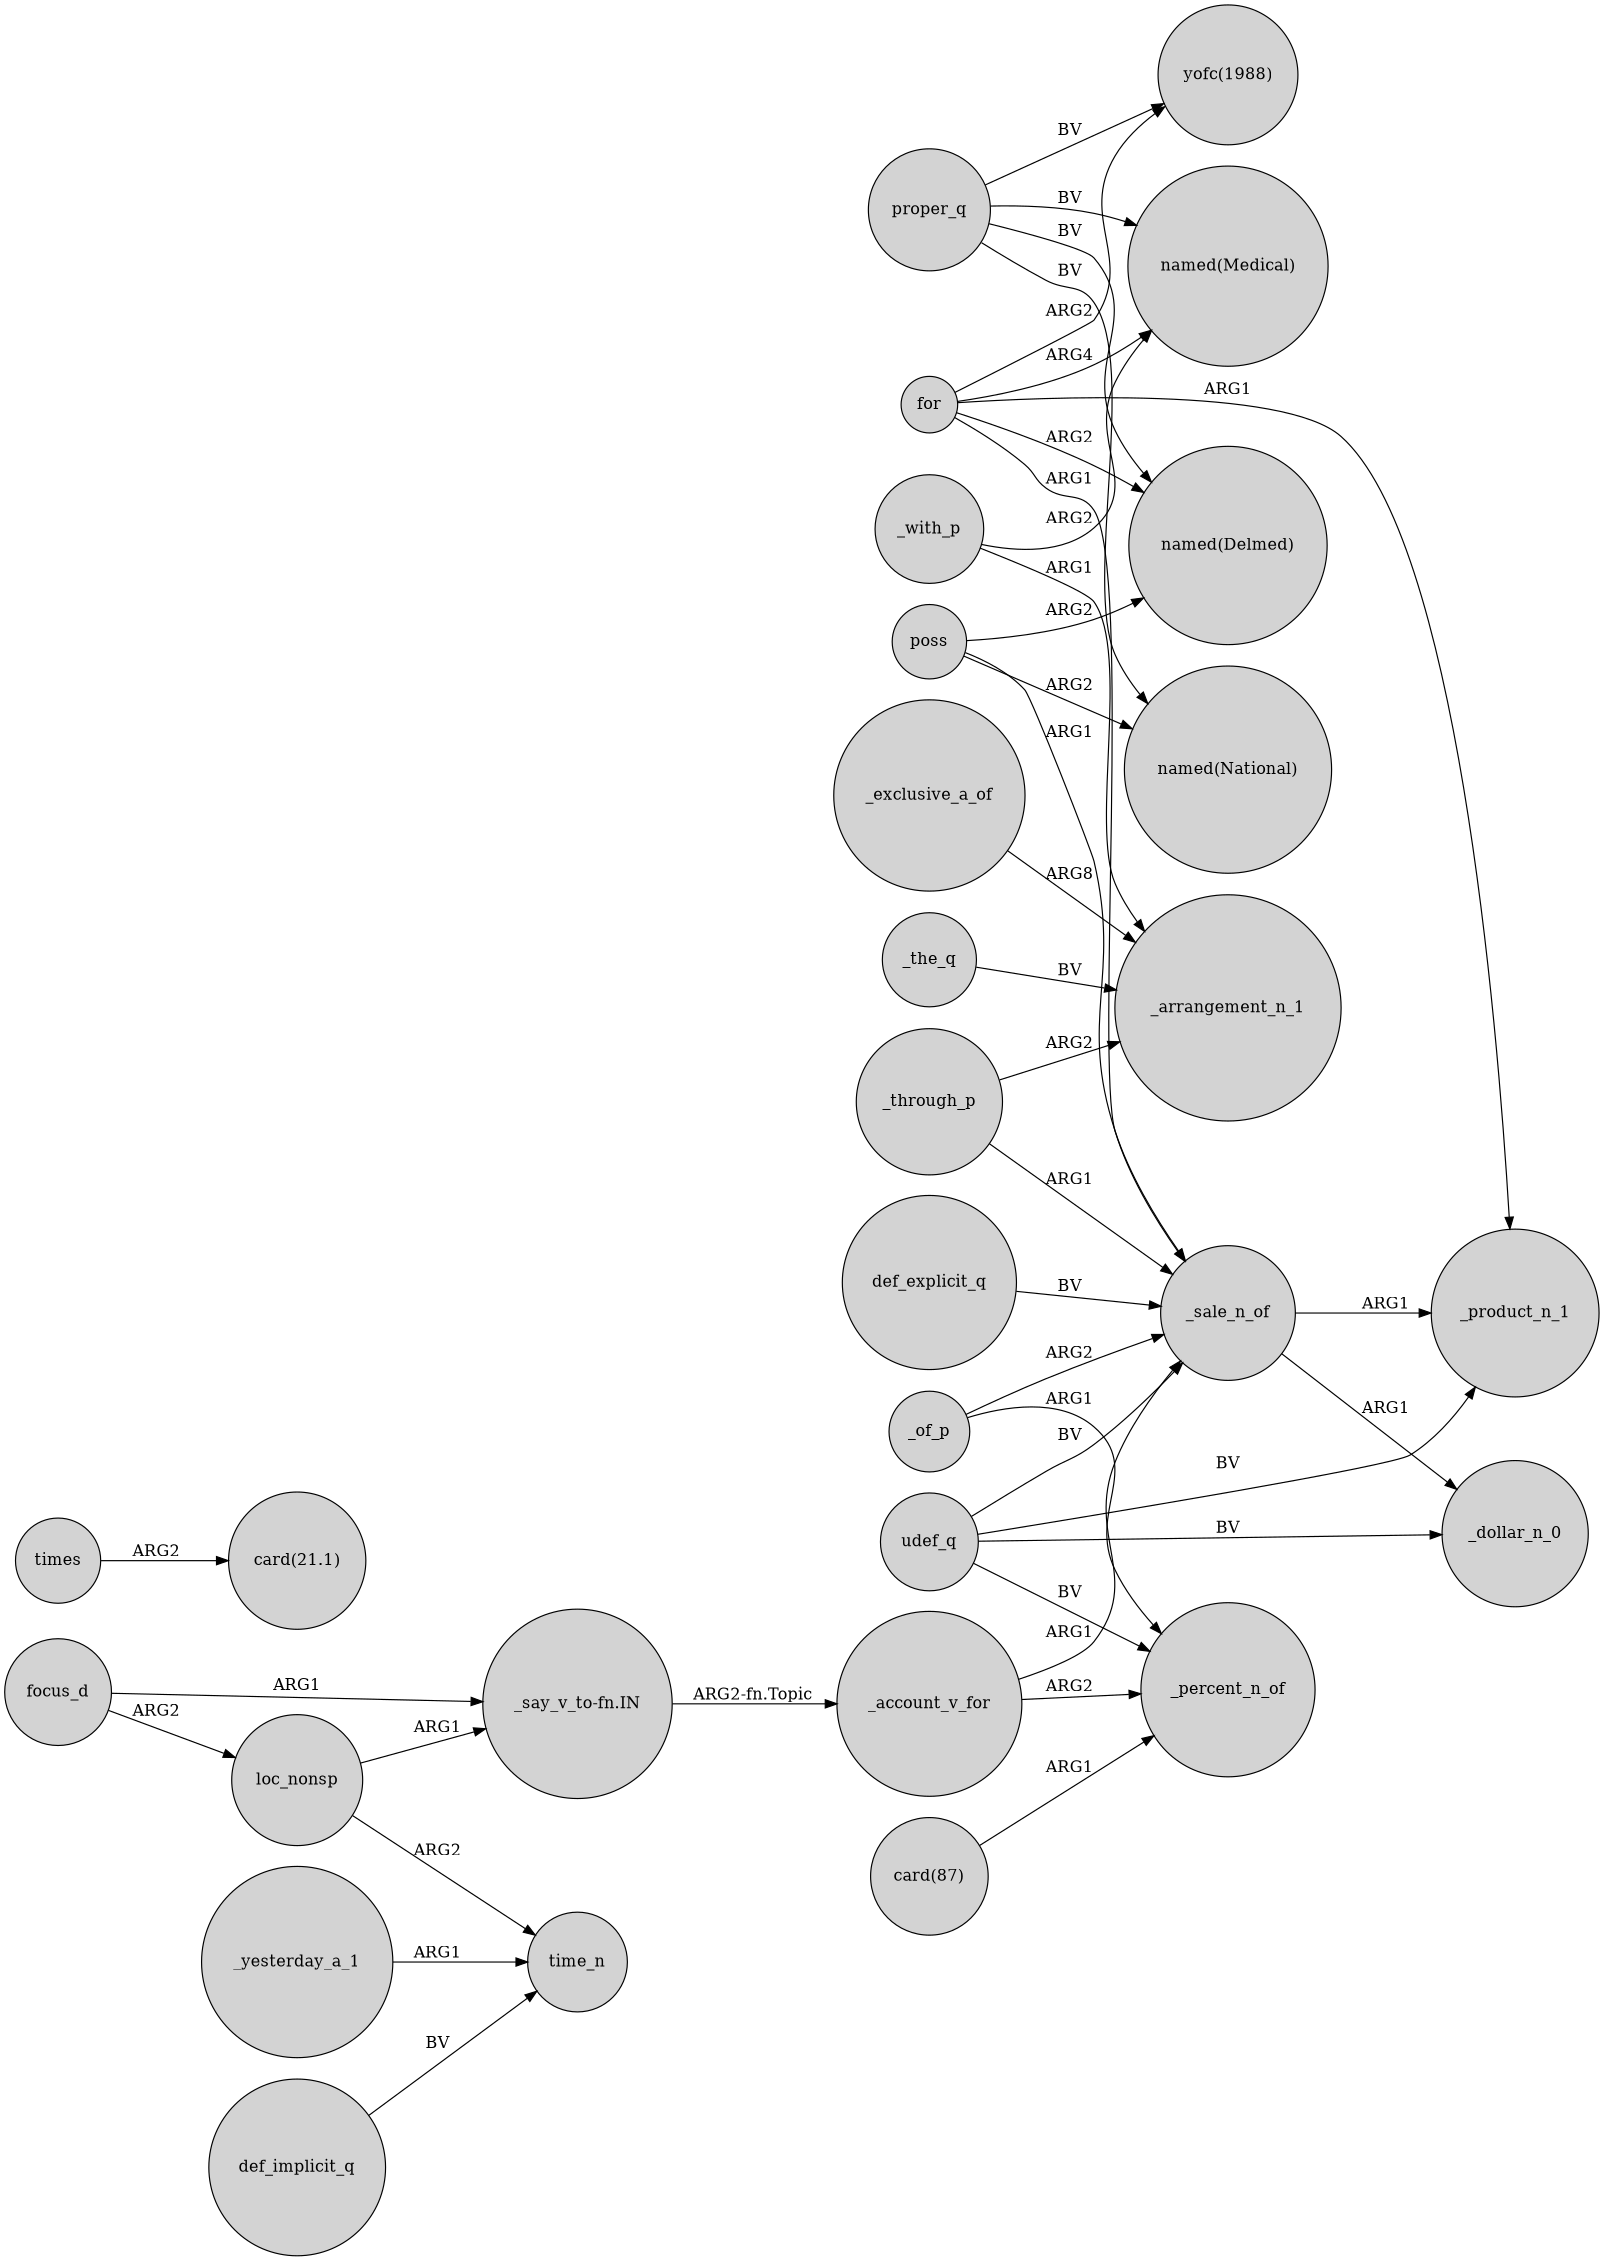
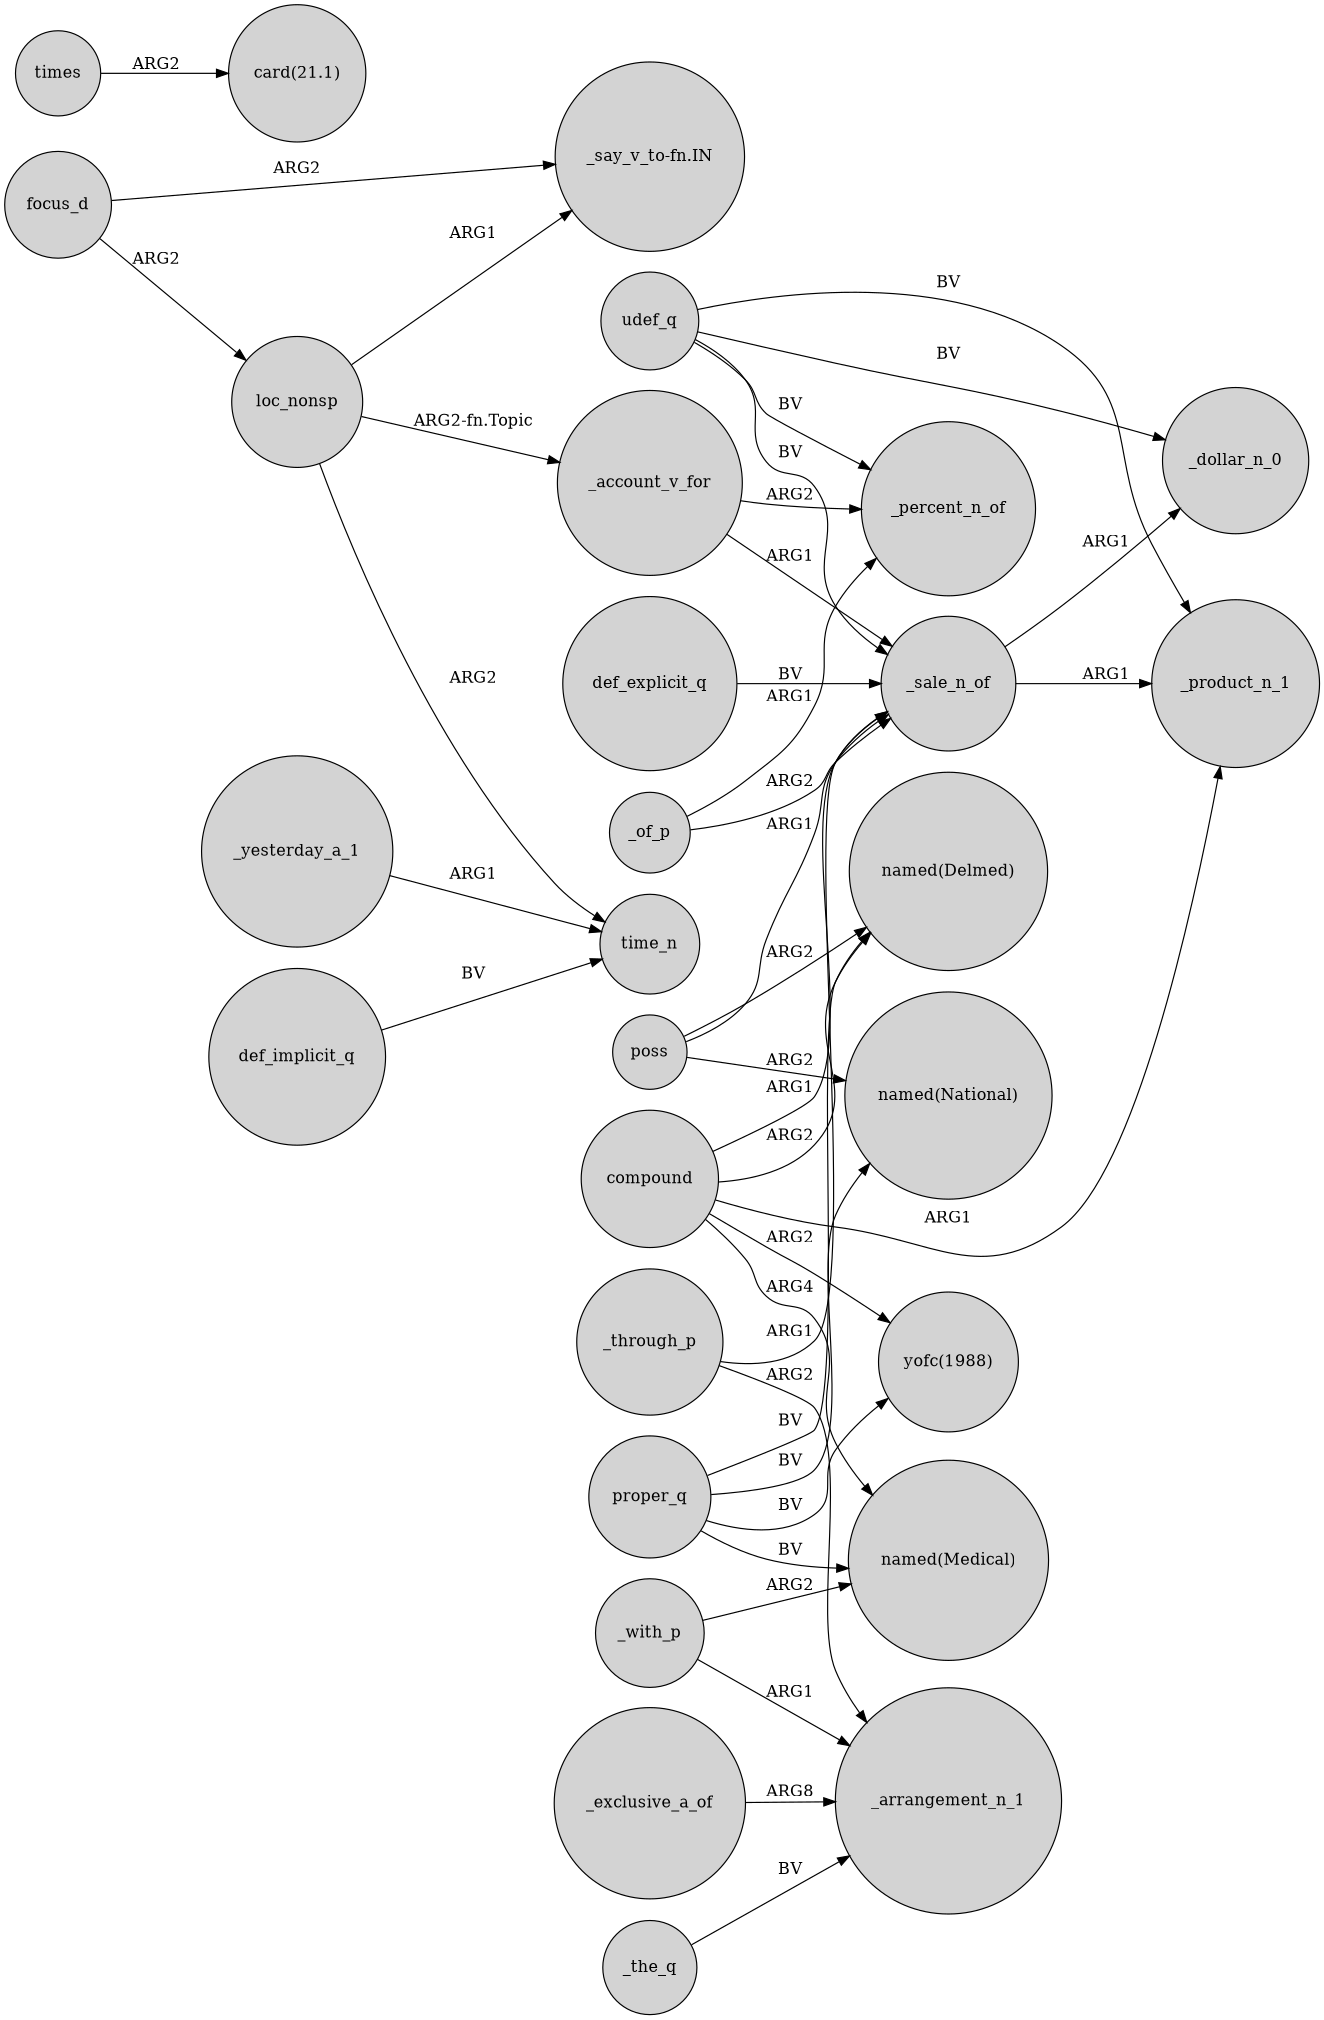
  digraph {
    rankdir=LR
    node [shape=circle style=filled]
    focus_d
    loc_nonsp
    "_say_v_to-fn.IN"
    time_n
    _account_v_for
-   compound [label=for]
+   compound
    _product_n_1
    "named(Medical)"
    _sale_n_of
    "named(Delmed)"
    "yofc(1988)"
    n12 [label=_dollar_n_0]
    _yesterday_a_1
    _exclusive_a_of
    _arrangement_n_1
    _the_q
    def_implicit_q
    _through_p
    poss
    "named(National)"
    times
    "card(21.1)"
    def_explicit_q
    _of_p
    _percent_n_of
    proper_q
    _with_p
    udef_q
-   "card(87)"
    focus_d -> loc_nonsp [label=ARG2]
-   focus_d -> "_say_v_to-fn.IN" [label=ARG1]
+   focus_d -> "_say_v_to-fn.IN" [label=ARG2]
    loc_nonsp -> "_say_v_to-fn.IN" [label=ARG1]
    loc_nonsp -> time_n [label=ARG2]
-   "_say_v_to-fn.IN" -> _account_v_for [label="ARG2-fn.Topic"]
+   loc_nonsp -> _account_v_for [label="ARG2-fn.Topic"]
    _account_v_for -> _sale_n_of [label=ARG1]
    _account_v_for -> _percent_n_of [label=ARG2]
    compound -> _product_n_1 [label=ARG1]
    compound -> "named(Medical)" [label=ARG4]
    compound -> _sale_n_of [label=ARG1]
    compound -> "named(Delmed)" [label=ARG2]
    compound -> "yofc(1988)" [label=ARG2]
    _sale_n_of -> _product_n_1 [label=ARG1]
    _sale_n_of -> n12 [label=ARG1]
    _yesterday_a_1 -> time_n [label=ARG1]
    _exclusive_a_of -> _arrangement_n_1 [label=ARG8]
    _the_q -> _arrangement_n_1 [label=BV]
    def_implicit_q -> time_n [label=BV]
    _through_p -> _sale_n_of [label=ARG1]
    _through_p -> _arrangement_n_1 [label=ARG2]
    poss -> _sale_n_of [label=ARG1]
    poss -> "named(Delmed)" [label=ARG2]
    poss -> "named(National)" [label=ARG2]
    times -> "card(21.1)" [label=ARG2]
    def_explicit_q -> _sale_n_of [label=BV]
    _of_p -> _sale_n_of [label=ARG2]
    _of_p -> _percent_n_of [label=ARG1]
    proper_q -> "named(Medical)" [label=BV]
    proper_q -> "named(Delmed)" [label=BV]
    proper_q -> "yofc(1988)" [label=BV]
    proper_q -> "named(National)" [label=BV]
    _with_p -> "named(Medical)" [label=ARG2]
    _with_p -> _arrangement_n_1 [label=ARG1]
    udef_q -> _product_n_1 [label=BV]
    udef_q -> _sale_n_of [label=BV]
    udef_q -> n12 [label=BV]
    udef_q -> _percent_n_of [label=BV]
-   "card(87)" -> _percent_n_of [label=ARG1]
  }
